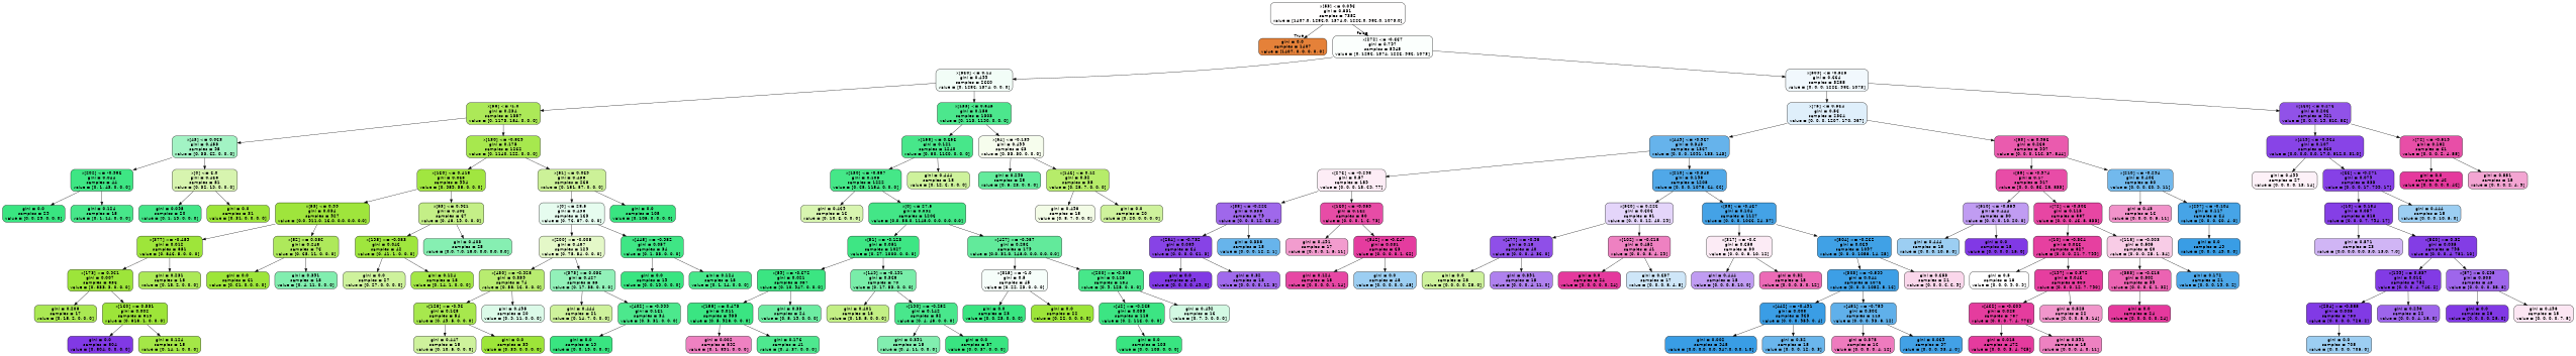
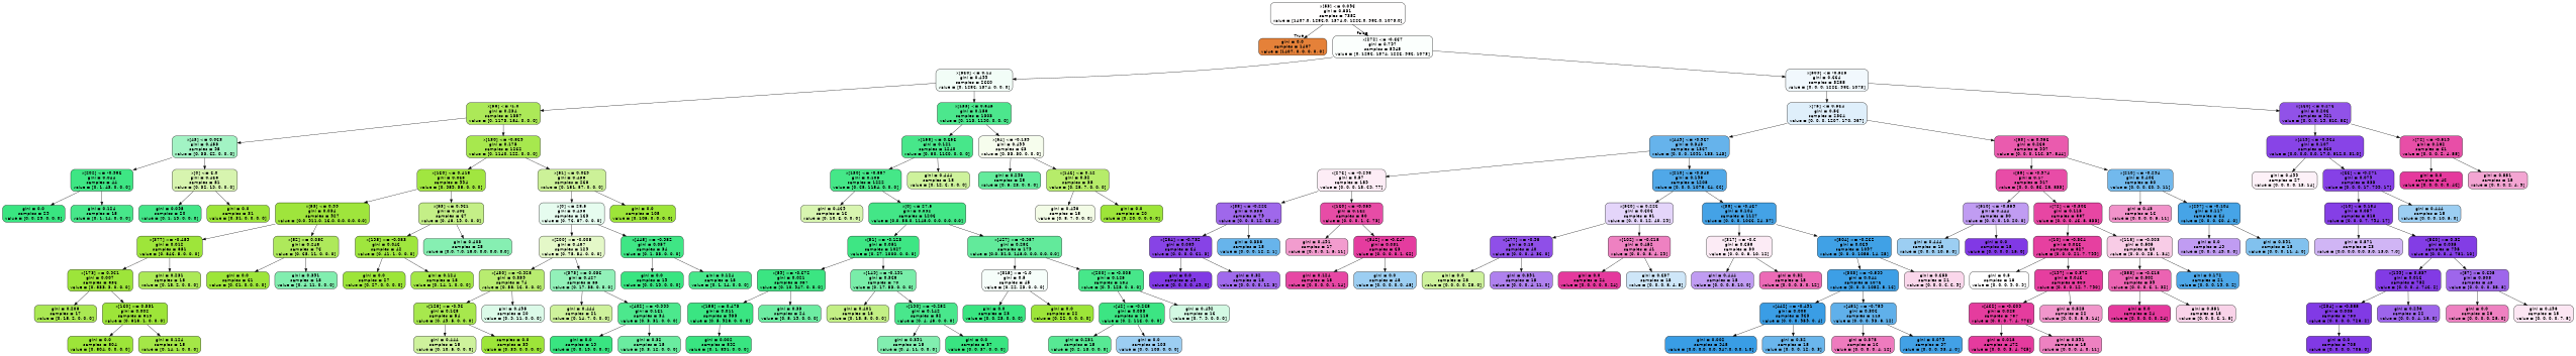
  digraph {
    node [color=black fillcolor="#9de539" fontname=helvetica shape=box style="filled, rounded"]
    edge [fontname=helvetica]
    n1 [fillcolor="#fffefe" label="x[53] <= 0.096\ngini = 0.831\nsamples = 7352\nvalue = [1407.0, 1286.0, 1374.0, 1226.0, 986.0, 1073.0]"]
    n2 [fillcolor="#e58139" label="gini = 0.0\nsamples = 1407\nvalue = [1407, 0, 0, 0, 0, 0]"]
    n3 [fillcolor="#fbfffd" label="x[272] <= -0.667\ngini = 0.797\nsamples = 5945\nvalue = [0, 1286, 1374, 1226, 986, 1073]"]
    n4 [fillcolor="#f2fdf7" label="x[560] <= 0.14\ngini = 0.499\nsamples = 2660\nvalue = [0, 1286, 1374, 0, 0, 0]"]
    n5 [fillcolor="#f1f8fd" label="x[509] <= -0.525\ngini = 0.664\nsamples = 3285\nvalue = [0, 0, 0, 1226, 986, 1073]"]
    n6 [fillcolor="#ace958" label="x[58] <= -1.0\ngini = 0.234\nsamples = 1357\nvalue = [0, 1173, 184, 0, 0, 0]"]
    n7 [fillcolor="#4ce78d" label="x[133] <= 0.845\ngini = 0.158\nsamples = 1303\nvalue = [0, 113, 1190, 0, 0, 0]"]
    n8 [fillcolor="#dfeffb" label="x[75] <= 0.564\ngini = 0.56\nsamples = 2364\nvalue = [0, 0, 0, 1207, 170, 987]"]
    n9 [fillcolor="#9152e8" label="x[160] <= 0.276\ngini = 0.206\nsamples = 921\nvalue = [0, 0, 0, 19, 816, 86]"]
    n10 [fillcolor="#a2f3c4" label="x[43] <= 0.063\ngini = 0.453\nsamples = 95\nvalue = [0, 33, 62, 0, 0, 0]"]
    n11 [fillcolor="#a7e84e" label="x[130] <= -0.869\ngini = 0.175\nsamples = 1262\nvalue = [0, 1140, 122, 0, 0, 0]"]
    n12 [fillcolor="#47e78a" label="x[158] <= 0.656\ngini = 0.121\nsamples = 1240\nvalue = [0, 80, 1160, 0, 0, 0]"]
    n13 [fillcolor="#f6fded" label="x[54] <= -0.139\ngini = 0.499\nsamples = 63\nvalue = [0, 33, 30, 0, 0, 0]"]
    n14 [fillcolor="#3ee684" label="x[202] <= -0.986\ngini = 0.044\nsamples = 44\nvalue = [0, 1, 43, 0, 0, 0]"]
    n15 [fillcolor="#d7f4af" label="x[0] <= 6.0\ngini = 0.468\nsamples = 51\nvalue = [0, 32, 19, 0, 0, 0]"]
    n16 [fillcolor="#a1e640" label="x[160] <= 0.418\ngini = 0.068\nsamples = 994\nvalue = [0, 959, 35, 0, 0, 0]"]
    n17 [fillcolor="#ccf198" label="x[51] <= 0.069\ngini = 0.438\nsamples = 268\nvalue = [0, 181, 87, 0, 0, 0]"]
    n18 [fillcolor="#39e581" label="gini = 0.0\nsamples = 29\nvalue = [0, 0, 29, 0, 0, 0]"]
    n19 [fillcolor="#47e78a" label="gini = 0.124\nsamples = 15\nvalue = [0, 1, 14, 0, 0, 0]"]
    n20 [fillcolor="#43e688" label="gini = 0.095\nsamples = 20\nvalue = [0, 1, 19, 0, 0, 0]"]
    n21 [label="gini = 0.0\nsamples = 31\nvalue = [0, 31, 0, 0, 0, 0]"]
    n22 [fillcolor="#9fe53c" label="x[53] <= 0.99\ngini = 0.034\nsamples = 927\nvalue = [0.0, 911.0, 16.0, 0.0, 0.0, 0.0]"]
    n23 [fillcolor="#c4ef87" label="x[53] <= 0.961\ngini = 0.406\nsamples = 67\nvalue = [0, 48, 19, 0, 0, 0]"]
    n24 [fillcolor="#e6fcef" label="x[0] <= 28.5\ngini = 0.498\nsamples = 163\nvalue = [0, 76, 87, 0, 0, 0]"]
-   n25 [fillcolor="#39e581" label="gini = 0.0\nsamples = 105\nvalue = [0, 105, 0, 0, 0, 0]"]
+   n25 [label="gini = 0.0\nsamples = 105\nvalue = [0, 105, 0, 0, 0, 0]"]
    n26 [fillcolor="#9ee53a" label="x[377] <= -0.459\ngini = 0.012\nsamples = 851\nvalue = [0, 846, 5, 0, 0, 0]"]
    n27 [fillcolor="#aee95b" label="x[52] <= 0.056\ngini = 0.248\nsamples = 76\nvalue = [0, 65, 11, 0, 0, 0]"]
    n28 [fillcolor="#9fe63e" label="x[195] <= -0.083\ngini = 0.046\nsamples = 42\nvalue = [0, 41, 1, 0, 0, 0]"]
    n29 [fillcolor="#86efb2" label="gini = 0.403\nsamples = 25\nvalue = [0.0, 7.0, 18.0, 0.0, 0.0, 0.0]"]
    n30 [fillcolor="#9de53a" label="x[173] <= 0.961\ngini = 0.007\nsamples = 836\nvalue = [0, 833, 3, 0, 0, 0]"]
    n31 [fillcolor="#ace957" label="gini = 0.231\nsamples = 15\nvalue = [0, 13, 2, 0, 0, 0]"]
    n32 [label="gini = 0.0\nsamples = 61\nvalue = [0, 61, 0, 0, 0, 0]"]
    n33 [fillcolor="#81eeaf" label="gini = 0.391\nsamples = 15\nvalue = [0, 4, 11, 0, 0, 0]"]
    n34 [fillcolor="#aae853" label="gini = 0.208\nsamples = 17\nvalue = [0, 15, 2, 0, 0, 0]"]
    n35 [label="x[160] <= 0.331\ngini = 0.002\nsamples = 819\nvalue = [0, 818, 1, 0, 0, 0]"]
-   n36 [fillcolor="#8139e5" label="gini = 0.0\nsamples = 804\nvalue = [0, 804, 0, 0, 0, 0]"]
+   n36 [label="gini = 0.0\nsamples = 804\nvalue = [0, 804, 0, 0, 0, 0]"]
    n37 [fillcolor="#a4e747" label="gini = 0.124\nsamples = 15\nvalue = [0, 14, 1, 0, 0, 0]"]
-   n38 [fillcolor="#cef29c" label="gini = 0.0\nsamples = 27\nvalue = [0, 27, 0, 0, 0, 0]"]
+   n38 [label="gini = 0.0\nsamples = 27\nvalue = [0, 27, 0, 0, 0, 0]"]
    n39 [fillcolor="#a4e747" label="gini = 0.124\nsamples = 15\nvalue = [0, 14, 1, 0, 0, 0]"]
    n40 [fillcolor="#e4f8c8" label="x[200] <= -0.005\ngini = 0.487\nsamples = 129\nvalue = [0, 75, 54, 0, 0, 0]"]
    n41 [fillcolor="#3fe685" label="x[445] <= -0.982\ngini = 0.057\nsamples = 34\nvalue = [0, 1, 33, 0, 0, 0]"]
    n42 [fillcolor="#b8ec70" label="x[430] <= -0.928\ngini = 0.339\nsamples = 74\nvalue = [0, 58, 16, 0, 0, 0]"]
    n43 [fillcolor="#92f1b9" label="x[373] <= 0.036\ngini = 0.427\nsamples = 55\nvalue = [0, 17, 38, 0, 0, 0]"]
    n44 [fillcolor="#39e581" label="gini = 0.0\nsamples = 19\nvalue = [0, 0, 19, 0, 0, 0]"]
    n45 [fillcolor="#47e78a" label="gini = 0.124\nsamples = 15\nvalue = [0, 1, 14, 0, 0, 0]"]
    n46 [fillcolor="#a7e84d" label="x[128] <= -0.96\ngini = 0.168\nsamples = 54\nvalue = [0, 49, 5, 0, 0, 0]"]
    n47 [fillcolor="#dbfae8" label="gini = 0.495\nsamples = 20\nvalue = [0, 9, 11, 0, 0, 0]"]
    n48 [fillcolor="#cef29c" label="gini = 0.444\nsamples = 21\nvalue = [0, 14, 7, 0, 0, 0]"]
    n49 [fillcolor="#4ce88d" label="x[402] <= -0.999\ngini = 0.161\nsamples = 34\nvalue = [0, 3, 31, 0, 0, 0]"]
-   n50 [fillcolor="#cef29c" label="gini = 0.447\nsamples = 15\nvalue = [0, 10, 5, 0, 0, 0]"]
-   n51 [label="gini = 0.0\nsamples = 39\nvalue = [0, 39, 0, 0, 0, 0]"]
+   n50 [fillcolor="#cef29c" label="gini = 0.444\nsamples = 15\nvalue = [0, 10, 5, 0, 0, 0]"]
+   n51 [label="samples = 0.0\nsamples = 39\nvalue = [0, 39, 0, 0, 0, 0]"]
    n52 [fillcolor="#39e581" label="gini = 0.0\nsamples = 19\nvalue = [0, 0, 19, 0, 0, 0]"]
+   n53 [fillcolor="#6aeca0" label="gini = 0.32\nsamples = 15\nvalue = [0, 3, 12, 0, 0, 0]"]
    n54 [fillcolor="#45e788" label="x[130] <= -0.887\ngini = 0.105\nsamples = 1222\nvalue = [0, 68, 1154, 0, 0, 0]"]
    n55 [fillcolor="#cef29c" label="gini = 0.444\nsamples = 18\nvalue = [0, 12, 6, 0, 0, 0]"]
    n56 [fillcolor="#64eb9c" label="gini = 0.293\nsamples = 28\nvalue = [0, 5, 23, 0, 0, 0]"]
    n57 [fillcolor="#b6ec6a" label="x[146] <= 0.12\ngini = 0.32\nsamples = 35\nvalue = [0, 28, 7, 0, 0, 0]"]
    n58 [fillcolor="#d8f5b0" label="gini = 0.469\nsamples = 16\nvalue = [0, 10, 6, 0, 0, 0]"]
    n59 [fillcolor="#43e687" label="x[0] <= 27.5\ngini = 0.092\nsamples = 1206\nvalue = [0.0, 58.0, 1148.0, 0.0, 0.0, 0.0]"]
    n60 [fillcolor="#3ee684" label="x[51] <= -0.123\ngini = 0.051\nsamples = 1027\nvalue = [0, 27, 1000, 0, 0, 0]"]
    n61 [fillcolor="#62ea9b" label="x[427] <= -0.987\ngini = 0.286\nsamples = 179\nvalue = [0.0, 31.0, 148.0, 0.0, 0.0, 0.0]"]
    n62 [fillcolor="#3be582" label="x[59] <= -0.672\ngini = 0.021\nsamples = 957\nvalue = [0, 10, 947, 0, 0, 0]"]
    n63 [fillcolor="#79eda9" label="x[149] <= -0.191\ngini = 0.368\nsamples = 70\nvalue = [0, 17, 53, 0, 0, 0]"]
    n64 [fillcolor="#f6fefa" label="x[315] <= -1.0\ngini = 0.5\nsamples = 45\nvalue = [0, 22, 23, 0, 0, 0]"]
    n65 [fillcolor="#47e78a" label="x[200] <= -0.005\ngini = 0.125\nsamples = 134\nvalue = [0, 9, 125, 0, 0, 0]"]
    n66 [fillcolor="#3ae582" label="x[158] <= 0.473\ngini = 0.011\nsamples = 933\nvalue = [0, 5, 928, 0, 0, 0]"]
    n67 [fillcolor="#6deca2" label="gini = 0.33\nsamples = 24\nvalue = [0, 5, 19, 0, 0, 0]"]
    n68 [fillcolor="#c3ef85" label="gini = 0.401\nsamples = 18\nvalue = [0, 13, 5, 0, 0, 0]"]
    n69 [fillcolor="#49e78c" label="x[190] <= -0.252\ngini = 0.142\nsamples = 52\nvalue = [0, 4, 48, 0, 0, 0]"]
-   n70 [fillcolor="#ee81c1" label="gini = 0.002\nsamples = 892\nvalue = [0, 1, 891, 0, 0, 0]"]
-   n71 [fillcolor="#4ee88f" label="gini = 0.176\nsamples = 41\nvalue = [0, 4, 37, 0, 0, 0]"]
+   n70 [fillcolor="#39e581" label="gini = 0.002\nsamples = 892\nvalue = [0, 1, 891, 0, 0, 0]"]
    n72 [fillcolor="#81eeaf" label="gini = 0.391\nsamples = 15\nvalue = [0, 4, 11, 0, 0, 0]"]
    n73 [fillcolor="#39e581" label="gini = 0.0\nsamples = 37\nvalue = [0, 0, 37, 0, 0, 0]"]
    n74 [fillcolor="#39e581" label="gini = 0.0\nsamples = 23\nvalue = [0, 0, 23, 0, 0, 0]"]
    n75 [label="gini = 0.0\nsamples = 22\nvalue = [0, 22, 0, 0, 0, 0]"]
    n76 [fillcolor="#3ce583" label="x[42] <= -0.265\ngini = 0.033\nsamples = 118\nvalue = [0, 2, 116, 0, 0, 0]"]
    n77 [fillcolor="#d3f9e3" label="gini = 0.492\nsamples = 16\nvalue = [0, 7, 9, 0, 0, 0]"]
-   n79 [fillcolor="#39e581" label="gini = 0.0\nsamples = 103\nvalue = [0, 0, 103, 0, 0, 0]"]
+   n78 [fillcolor="#57e994" label="gini = 0.231\nsamples = 15\nvalue = [0, 2, 13, 0, 0, 0]"]
+   n79 [fillcolor="#9ccef2" label="gini = 0.0\nsamples = 103\nvalue = [0, 0, 103, 0, 0, 0]"]
    n80 [fillcolor="#f3fce6" label="gini = 0.498\nsamples = 15\nvalue = [0, 8, 7, 0, 0, 0]"]
-   n81 [fillcolor="#cef29c" label="gini = 0.0\nsamples = 20\nvalue = [0, 20, 0, 0, 0, 0]"]
+   n81 [label="gini = 0.0\nsamples = 20\nvalue = [0, 20, 0, 0, 0, 0]"]
    n82 [fillcolor="#66b3eb" label="x[449] <= -0.967\ngini = 0.343\nsamples = 1367\nvalue = [0, 0, 0, 1091, 133, 143]"]
    n83 [fillcolor="#ea5bae" label="x[53] <= 0.956\ngini = 0.268\nsamples = 997\nvalue = [0, 0, 0, 116, 37, 844]"]
    n84 [fillcolor="#8844e7" label="x[419] <= -0.964\ngini = 0.107\nsamples = 860\nvalue = [0.0, 0.0, 0.0, 17.0, 812.0, 31.0]"]
    n85 [fillcolor="#e84ea7" label="x[72] <= -0.519\ngini = 0.182\nsamples = 61\nvalue = [0, 0, 0, 2, 4, 55]"]
    n86 [fillcolor="#fdedf6" label="x[276] <= -0.298\ngini = 0.57\nsamples = 159\nvalue = [0, 0, 0, 13, 69, 77]"]
    n87 [fillcolor="#50a8e8" label="x[210] <= -0.343\ngini = 0.198\nsamples = 1208\nvalue = [0, 0, 0, 1078, 64, 66]"]
    n88 [fillcolor="#e84ca7" label="x[58] <= -0.974\ngini = 0.17\nsamples = 917\nvalue = [0, 0, 0, 56, 28, 833]"]
    n89 [fillcolor="#72b9ed" label="x[210] <= -0.294\ngini = 0.406\nsamples = 80\nvalue = [0, 0, 0, 60, 9, 11]"]
    n90 [fillcolor="#9f68eb" label="x[38] <= -0.226\ngini = 0.338\nsamples = 79\nvalue = [0, 0, 0, 12, 63, 4]"]
    n91 [fillcolor="#e74ca6" label="x[160] <= -0.059\ngini = 0.162\nsamples = 80\nvalue = [0, 0, 0, 1, 6, 73]"]
    n92 [fillcolor="#e4d5fa" label="x[560] <= 0.226\ngini = 0.606\nsamples = 81\nvalue = [0, 0, 0, 12, 40, 29]"]
    n93 [fillcolor="#44a2e6" label="x[38] <= -0.467\ngini = 0.104\nsamples = 1127\nvalue = [0, 0, 0, 1066, 24, 37]"]
    n94 [fillcolor="#8743e6" label="x[284] <= -0.732\ngini = 0.089\nsamples = 64\nvalue = [0, 0, 0, 0, 61, 3]"]
    n95 [fillcolor="#67b4eb" label="gini = 0.338\nsamples = 15\nvalue = [0, 0, 0, 12, 2, 1]"]
    n96 [fillcolor="#f29cce" label="gini = 0.491\nsamples = 17\nvalue = [0, 0, 0, 1, 5, 11]"]
    n97 [fillcolor="#e53c9f" label="x[542] <= -0.647\ngini = 0.031\nsamples = 63\nvalue = [0, 0, 0, 0, 1, 62]"]
    n98 [fillcolor="#8139e5" label="gini = 0.0\nsamples = 49\nvalue = [0, 0, 0, 0, 49, 0]"]
    n99 [fillcolor="#a06aec" label="gini = 0.32\nsamples = 15\nvalue = [0, 0, 0, 0, 12, 3]"]
    n100 [fillcolor="#e747a4" label="gini = 0.124\nsamples = 15\nvalue = [0, 0, 0, 0, 1, 14]"]
    n101 [fillcolor="#9ccef2" label="gini = 0.0\nsamples = 48\nvalue = [0, 0, 0, 0, 0, 48]"]
    n102 [fillcolor="#8f4fe8" label="x[477] <= -0.98\ngini = 0.18\nsamples = 40\nvalue = [0, 0, 0, 4, 36, 0]"]
    n103 [fillcolor="#ee81c1" label="x[102] <= -0.618\ngini = 0.452\nsamples = 41\nvalue = [0, 0, 0, 8, 4, 29]"]
    n104 [fillcolor="#fcebf5" label="x[317] <= -0.6\ngini = 0.658\nsamples = 30\nvalue = [0, 0, 0, 8, 10, 12]"]
    n105 [fillcolor="#40a1e6" label="x[504] <= -0.262\ngini = 0.069\nsamples = 1097\nvalue = [0, 0, 0, 1058, 14, 25]"]
    n106 [fillcolor="#cef29c" label="gini = 0.0\nsamples = 25\nvalue = [0, 0, 0, 0, 25, 0]"]
    n107 [fillcolor="#af81ee" label="gini = 0.391\nsamples = 15\nvalue = [0, 0, 0, 4, 11, 0]"]
    n108 [fillcolor="#e5399d" label="gini = 0.0\nsamples = 24\nvalue = [0, 0, 0, 0, 0, 24]"]
-   n109 [fillcolor="#cee6f8" label="gini = 0.637\nsamples = 17\nvalue = [0, 0, 0, 8, 4, 5]"]
+   n109 [fillcolor="#cee6f8" label="gini = 0.637\nsamples = 15\nvalue = [0, 0, 0, 8, 4, 5]"]
    n110 [fillcolor="#c09cf2" label="gini = 0.444\nsamples = 15\nvalue = [0, 0, 0, 5, 10, 0]"]
    n111 [fillcolor="#ec6ab6" label="gini = 0.32\nsamples = 15\nvalue = [0, 0, 0, 3, 0, 12]"]
    n112 [fillcolor="#3d9fe6" label="x[303] <= -0.599\ngini = 0.044\nsamples = 1076\nvalue = [0, 0, 0, 1052, 8, 16]"]
    n113 [fillcolor="#fad7eb" label="gini = 0.653\nsamples = 21\nvalue = [0, 0, 0, 6, 6, 9]"]
    n114 [fillcolor="#3a9de5" label="x[442] <= -0.491\ngini = 0.008\nsamples = 963\nvalue = [0, 0, 0, 959, 0, 4]"]
    n115 [fillcolor="#60b0ea" label="x[451] <= -0.759\ngini = 0.306\nsamples = 113\nvalue = [0, 0, 0, 93, 8, 12]"]
    n116 [fillcolor="#399de5" label="gini = 0.002\nsamples = 948\nvalue = [0.0, 0.0, 0.0, 947.0, 0.0, 1.0]"]
    n117 [fillcolor="#6ab6ec" label="gini = 0.32\nsamples = 15\nvalue = [0, 0, 0, 12, 0, 3]"]
    n118 [fillcolor="#ee7bbe" label="gini = 0.375\nsamples = 16\nvalue = [0, 0, 0, 0, 4, 12]"]
-   n119 [fillcolor="#42a1e6" label="gini = 0.069\nsamples = 97\nvalue = [0, 0, 0, 93, 4, 0]"]
+   n119 [fillcolor="#42a1e6" label="gini = 0.079\nsamples = 97\nvalue = [0, 0, 0, 93, 4, 0]"]
    n120 [fillcolor="#c09cf2" label="x[510] <= -0.559\ngini = 0.444\nsamples = 30\nvalue = [0, 0, 0, 10, 20, 0]"]
    n121 [fillcolor="#e746a3" label="x[72] <= -0.306\ngini = 0.115\nsamples = 887\nvalue = [0, 0, 0, 46, 8, 833]"]
    n122 [fillcolor="#f193ca" label="gini = 0.43\nsamples = 16\nvalue = [0, 0, 0, 0, 5, 11]"]
    n123 [fillcolor="#46a4e7" label="x[297] <= -0.104\ngini = 0.117\nsamples = 64\nvalue = [0, 0, 0, 60, 4, 0]"]
    n124 [fillcolor="#9ccef2" label="gini = 0.444\nsamples = 15\nvalue = [0, 0, 0, 10, 5, 0]"]
    n125 [fillcolor="#8139e5" label="gini = 0.0\nsamples = 15\nvalue = [0, 0, 0, 0, 15, 0]"]
    n126 [fillcolor="#e640a0" label="x[10] <= -0.364\ngini = 0.066\nsamples = 827\nvalue = [0, 0, 0, 21, 7, 799]"]
    n127 [fillcolor="#f8cce6" label="x[118] <= -0.003\ngini = 0.505\nsamples = 60\nvalue = [0, 0, 0, 25, 1, 34]"]
    n128 [fillcolor="#ffffff" label="gini = 0.5\nsamples = 18\nvalue = [0, 0, 0, 9, 0, 9]"]
    n129 [fillcolor="#e63e9f" label="x[197] <= 0.372\ngini = 0.046\nsamples = 809\nvalue = [0, 0, 0, 12, 7, 790]"]
    n130 [fillcolor="#eb63b2" label="x[353] <= -0.618\ngini = 0.302\nsamples = 39\nvalue = [0, 0, 0, 6, 1, 32]"]
    n131 [fillcolor="#4ea7e8" label="gini = 0.172\nsamples = 21\nvalue = [0, 0, 0, 19, 0, 2]"]
    n132 [fillcolor="#e53c9e" label="x[462] <= -0.609\ngini = 0.028\nsamples = 787\nvalue = [0, 0, 0, 7, 4, 776]"]
    n133 [fillcolor="#f196cb" label="gini = 0.525\nsamples = 22\nvalue = [0, 0, 0, 5, 3, 14]"]
    n134 [fillcolor="#e53b9e" label="gini = 0.018\nsamples = 472\nvalue = [0, 0, 0, 3, 4, 765]"]
    n135 [fillcolor="#ee81c1" label="gini = 0.391\nsamples = 15\nvalue = [0, 0, 0, 4, 0, 11]"]
    n136 [fillcolor="#e5399d" label="gini = 0.0\nsamples = 24\nvalue = [0, 0, 0, 0, 0, 24]"]
-   n138 [fillcolor="#399de5" label="gini = 0.0\nsamples = 49\nvalue = [0, 0, 0, 49, 0, 0]"]
+   n137 [fillcolor="#f9d3e9" label="gini = 0.551\nsamples = 15\nvalue = [0, 0, 0, 6, 1, 8]"]
+   n138 [fillcolor="#c09cf2" label="gini = 0.0\nsamples = 49\nvalue = [0, 0, 0, 49, 0, 0]"]
+   n139 [fillcolor="#81c1ee" label="gini = 0.391\nsamples = 15\nvalue = [0, 0, 0, 11, 4, 0]"]
    n140 [fillcolor="#fdf1f8" label="gini = 0.499\nsamples = 27\nvalue = [0, 0, 0, 0, 13, 14]"]
    n141 [fillcolor="#8641e6" label="x[66] <= -0.271\ngini = 0.079\nsamples = 833\nvalue = [0, 0, 0, 17, 799, 17]"]
    n142 [fillcolor="#e5399d" label="gini = 0.0\nsamples = 46\nvalue = [0, 0, 0, 0, 0, 46]"]
    n143 [fillcolor="#f3a5d2" label="gini = 0.551\nsamples = 15\nvalue = [0, 0, 0, 2, 4, 9]"]
    n144 [fillcolor="#853fe6" label="x[10] <= 0.184\ngini = 0.057\nsamples = 818\nvalue = [0, 0, 0, 7, 794, 17]"]
    n145 [fillcolor="#9ccef2" label="gini = 0.444\nsamples = 15\nvalue = [0, 0, 0, 10, 5, 0]"]
    n146 [fillcolor="#d0b5f5" label="gini = 0.571\nsamples = 23\nvalue = [0.0, 0.0, 0.0, 3.0, 13.0, 7.0]"]
    n147 [fillcolor="#833de5" label="x[560] <= 0.32\ngini = 0.035\nsamples = 795\nvalue = [0, 0, 0, 4, 781, 10]"]
    n148 [fillcolor="#823be5" label="x[199] <= 0.537\ngini = 0.016\nsamples = 752\nvalue = [0, 0, 0, 4, 746, 2]"]
    n149 [fillcolor="#9e66eb" label="x[57] <= 0.695\ngini = 0.303\nsamples = 43\nvalue = [0, 0, 0, 0, 35, 8]"]
    n150 [fillcolor="#813ae5" label="x[234] <= -0.385\ngini = 0.005\nsamples = 730\nvalue = [0, 0, 0, 0, 728, 2]"]
    n151 [fillcolor="#9d65eb" label="gini = 0.298\nsamples = 22\nvalue = [0, 0, 0, 4, 18, 0]"]
-   n152 [fillcolor="#8139e5" label="gini = 0.0\nsamples = 28\nvalue = [0, 0, 0, 0, 28, 0]"]
+   n152 [fillcolor="#ee81c1" label="gini = 0.0\nsamples = 28\nvalue = [0, 0, 0, 0, 28, 0]"]
    n153 [fillcolor="#fce6f3" label="gini = 0.498\nsamples = 15\nvalue = [0, 0, 0, 0, 7, 8]"]
-   n154 [fillcolor="#9ccef2" label="gini = 0.0\nsamples = 705\nvalue = [0, 0, 0, 0, 705, 0]"]
+   n154 [fillcolor="#8139e5" label="gini = 0.0\nsamples = 705\nvalue = [0, 0, 0, 0, 705, 0]"]
    n1 -> n2 [headlabel=True labelangle=45 labeldistance=2.5]
    n1 -> n3 [headlabel=False labelangle=-45 labeldistance=2.5]
    n3 -> n4
    n3 -> n5
    n4 -> n6
    n4 -> n7
    n5 -> n8
    n5 -> n9
    n6 -> n10
    n6 -> n11
    n7 -> n12
    n7 -> n13
    n8 -> n82
    n8 -> n83
    n9 -> n84
    n9 -> n85
    n10 -> n14
    n10 -> n15
    n11 -> n16
    n11 -> n17
    n12 -> n54
    n12 -> n55
    n13 -> n56
    n13 -> n57
    n14 -> n18
    n14 -> n19
    n15 -> n20
    n15 -> n21
    n16 -> n22
    n16 -> n23
    n17 -> n24
    n17 -> n25
    n22 -> n26
    n22 -> n27
    n23 -> n28
    n23 -> n29
    n24 -> n40
    n24 -> n41
    n26 -> n30
    n26 -> n31
    n27 -> n32
    n27 -> n33
    n28 -> n38
    n28 -> n39
    n30 -> n34
    n30 -> n35
    n35 -> n36
    n35 -> n37
    n40 -> n42
    n40 -> n43
    n41 -> n44
    n41 -> n45
    n42 -> n46
    n42 -> n47
    n43 -> n48
    n43 -> n49
    n46 -> n50
    n46 -> n51
    n49 -> n52
+   n49 -> n53
    n54 -> n58
    n54 -> n59
    n57 -> n80
    n57 -> n81
    n59 -> n60
    n59 -> n61
    n60 -> n62
    n60 -> n63
    n61 -> n64
    n61 -> n65
    n62 -> n66
    n62 -> n67
    n63 -> n68
    n63 -> n69
    n64 -> n74
    n64 -> n75
    n65 -> n76
    n65 -> n77
    n66 -> n70
-   n66 -> n71
    n69 -> n72
    n69 -> n73
+   n76 -> n78
    n76 -> n79
    n82 -> n86
    n82 -> n87
    n83 -> n88
    n83 -> n89
    n84 -> n140
    n84 -> n141
    n85 -> n142
    n85 -> n143
    n86 -> n90
    n86 -> n91
    n87 -> n92
    n87 -> n93
    n88 -> n120
    n88 -> n121
    n89 -> n122
    n89 -> n123
    n90 -> n94
    n90 -> n95
    n91 -> n96
    n91 -> n97
    n92 -> n102
    n92 -> n103
    n93 -> n104
    n93 -> n105
    n94 -> n98
    n94 -> n99
    n97 -> n100
    n97 -> n101
    n102 -> n106
    n102 -> n107
    n103 -> n108
    n103 -> n109
    n104 -> n110
    n104 -> n111
    n105 -> n112
    n105 -> n113
    n112 -> n114
    n112 -> n115
    n114 -> n116
    n114 -> n117
    n115 -> n118
    n115 -> n119
    n120 -> n124
    n120 -> n125
    n121 -> n126
    n121 -> n127
    n123 -> n138
+   n123 -> n139
    n126 -> n128
    n126 -> n129
    n127 -> n130
    n127 -> n131
    n129 -> n132
    n129 -> n133
    n130 -> n136
+   n130 -> n137
    n132 -> n134
    n132 -> n135
    n141 -> n144
    n141 -> n145
    n144 -> n146
    n144 -> n147
    n147 -> n148
    n147 -> n149
    n148 -> n150
    n148 -> n151
    n149 -> n152
    n149 -> n153
    n150 -> n154
  }
